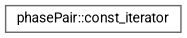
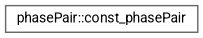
  digraph {
    rankdir=LR
    fontname=Roboto
-   n1 [color=grey40 fillcolor=white fontname=Roboto fontsize=10 height=0.2 label="phasePair::const_iterator" shape=box style=filled width=0.4]
+   n1 [color=grey40 fillcolor=white fontname=Roboto fontsize=10 height=0.2 label="phasePair::const_phasePair" shape=box style=filled width=0.4]
  }
